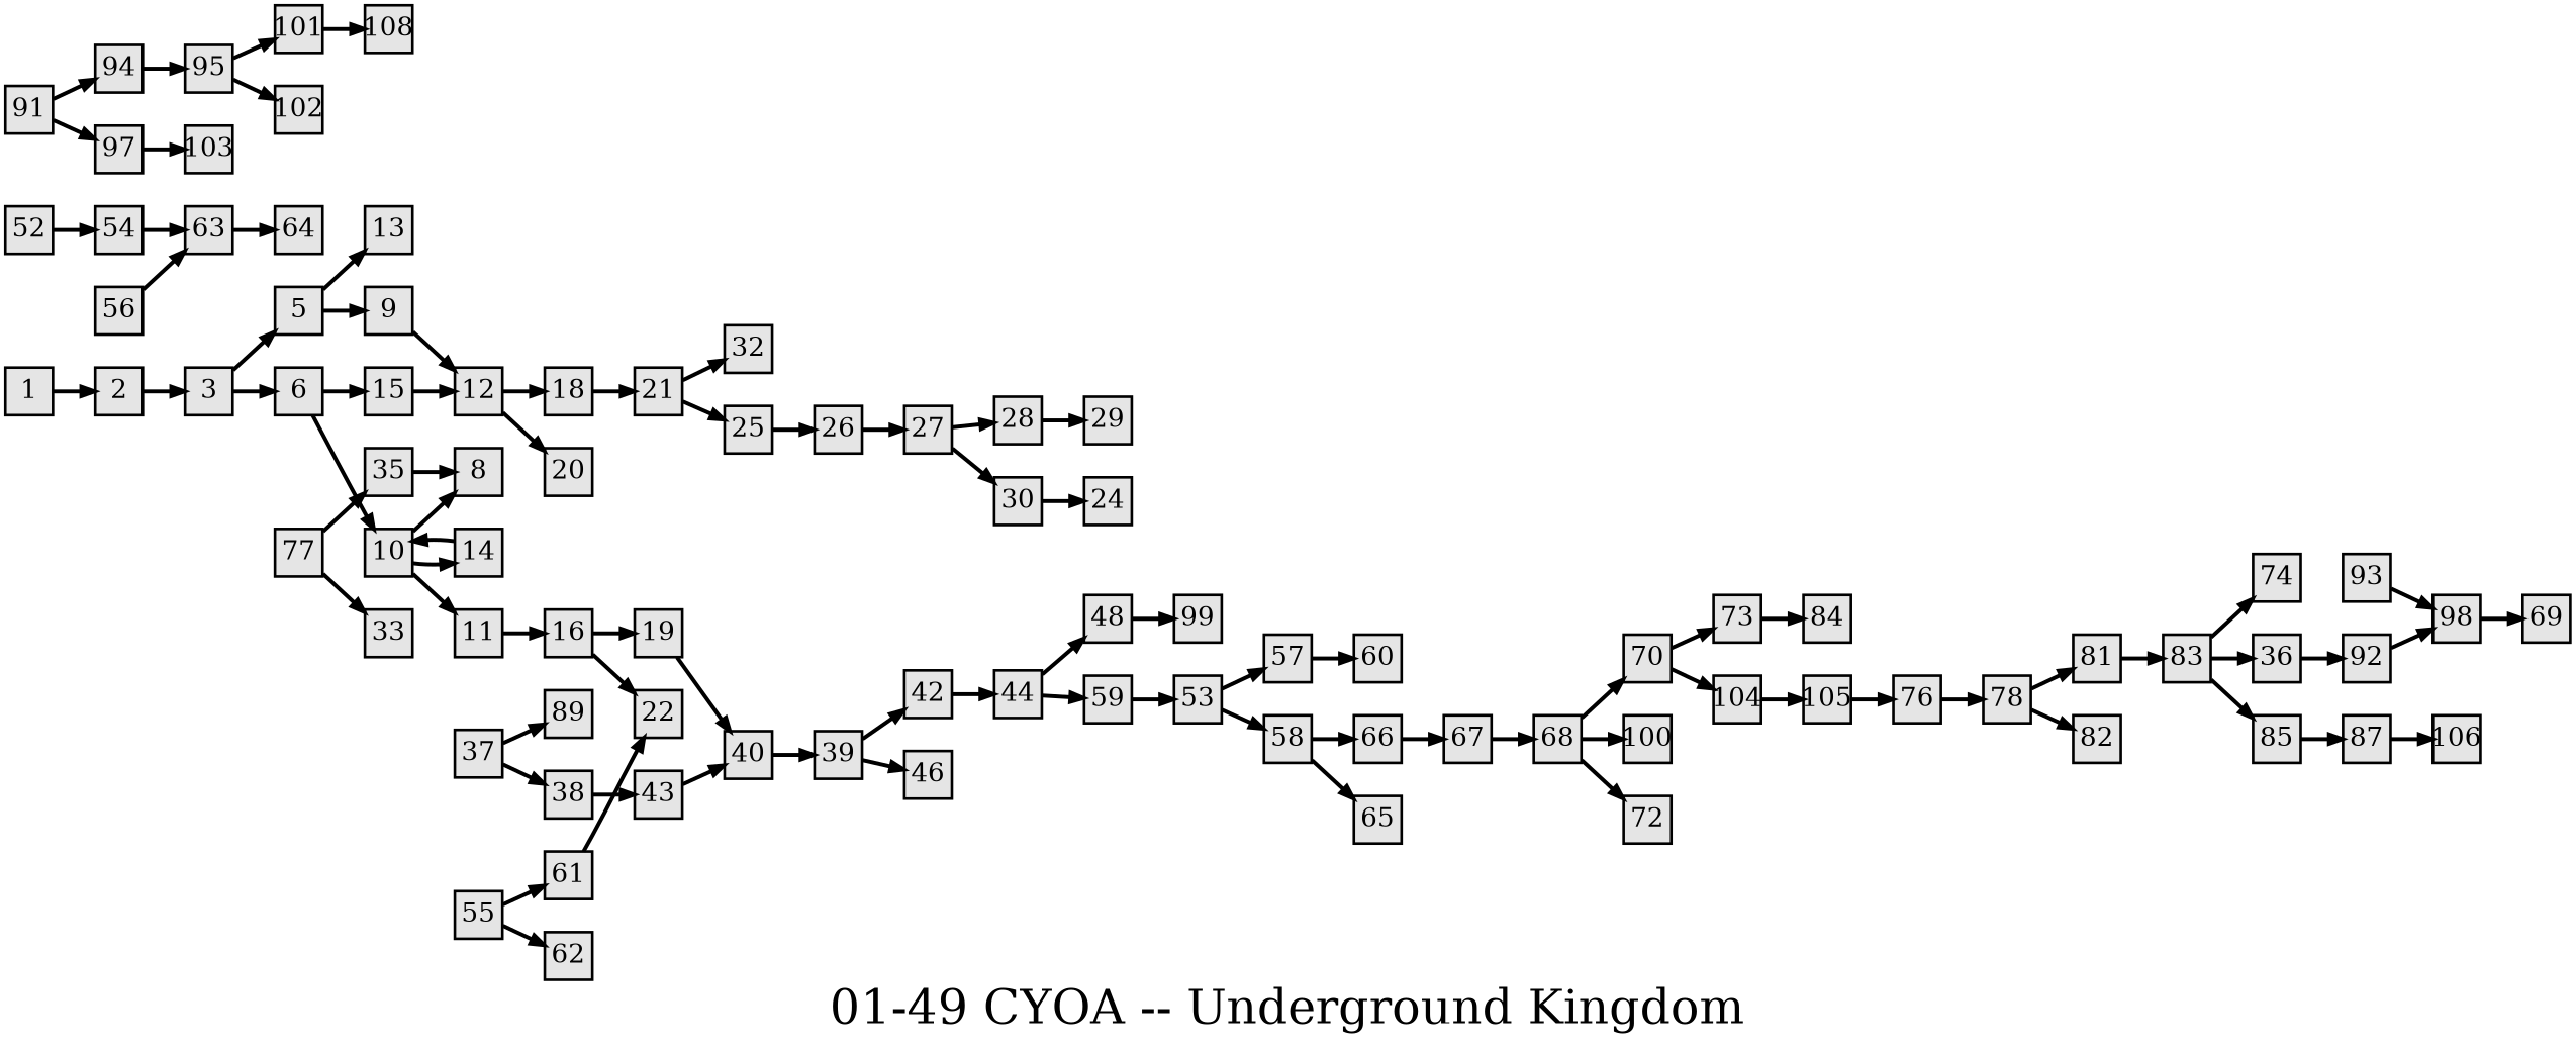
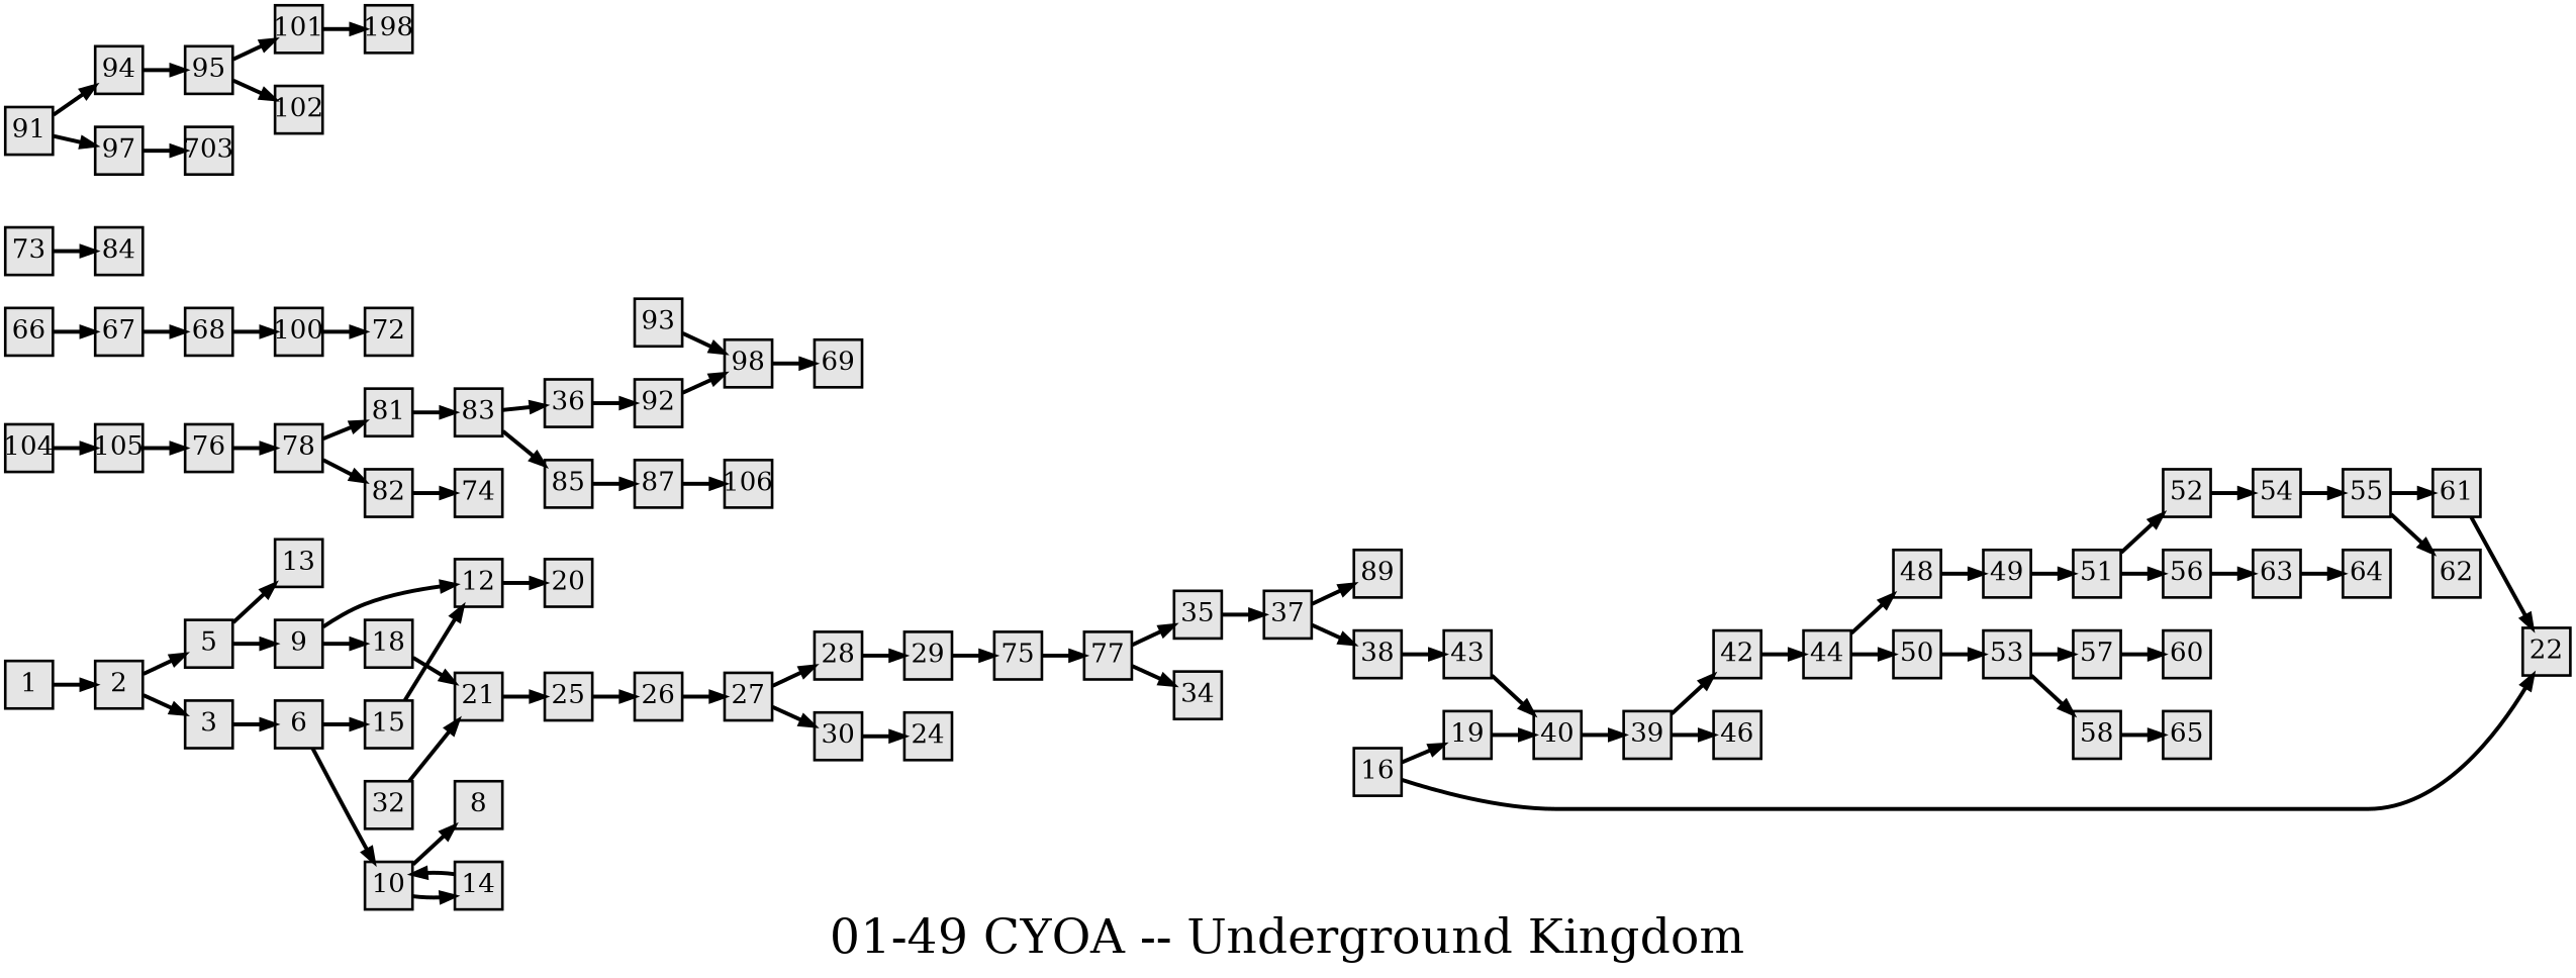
  digraph {
    fontsize=36
    label="01-49 CYOA -- Underground Kingdom"
    nodesep=0.35
    ordering=out
    rankdir=LR
    ranksep=0.45
    node [fillcolor=grey90 fixedsize=true fontsize=20 labelfloat=true margin="0,0" penwidth=2 regular=true shape=rect style=filled]
    edge [fontsize=12 labelfloat=true penwidth=3]
    1
    2
    5
    3
    13
    9
    6
    12
    15
    10
    8
    14
-   11
    18
    20
    16
    21
    19
    22
    40
    32
    25
    39
    26
    42
    46
    27
    28
    30
    29
    24
+   75
    77
    35
-   33
+   33 [label=34]
    37
    89
    38
    43
    36
    92
    98
    93
    44
    48
-   50 [label=59]
-   49 [label=99]
+   50
+   49
    53
+   51
    57
    58
    52
    56
    54
    63
    60
    66
    65
    55
    64
    61
    62
    67
    68
-   70
    100
    73
    104
    72
    84
    105
    76
    78
    81
    82
    83
    74
    85
    87
    106
    91
    94
    97
    95
-   103
+   103 [label=703]
    101
    102
    69
-   108
+   108 [label=198]
    1 -> 2
-   3 -> 5
+   2 -> 5
    2 -> 3
    5 -> 13
    5 -> 9
    3 -> 6
    9 -> 12
    6 -> 15
    6 -> 10
-   12 -> 18
+   9 -> 18
    12 -> 20
    15 -> 12
    10 -> 8
    10 -> 14
-   10 -> 11
    14 -> 10
-   11 -> 16
    18 -> 21
    16 -> 19
    16 -> 22
-   21 -> 32
+   32 -> 21
    21 -> 25
    19 -> 40
    40 -> 39
    25 -> 26
    39 -> 42
    39 -> 46
    26 -> 27
    42 -> 44
    27 -> 28
    27 -> 30
    28 -> 29
    30 -> 24
+   29 -> 75
+   75 -> 77
    77 -> 35
    77 -> 33
-   35 -> 8
+   35 -> 37
    37 -> 89
    37 -> 38
    38 -> 43
    43 -> 40
    36 -> 92
    92 -> 98
    98 -> 69
    93 -> 98
    44 -> 48
    44 -> 50
    48 -> 49
    50 -> 53
+   49 -> 51
    53 -> 57
    53 -> 58
+   51 -> 52
+   51 -> 56
    57 -> 60
-   58 -> 66
    58 -> 65
    52 -> 54
    56 -> 63
-   54 -> 63
+   54 -> 55
    63 -> 64
    66 -> 67
    55 -> 61
    55 -> 62
    61 -> 22
    67 -> 68
-   68 -> 70
    68 -> 100
-   70 -> 73
-   70 -> 104
-   68 -> 72
+   100 -> 72
    73 -> 84
    104 -> 105
    105 -> 76
    76 -> 78
    78 -> 81
    78 -> 82
    81 -> 83
-   83 -> 74
+   82 -> 74
    83 -> 36
    83 -> 85
    85 -> 87
    87 -> 106
    91 -> 94
    91 -> 97
    94 -> 95
    97 -> 103
    95 -> 101
    95 -> 102
    101 -> 108
  }
